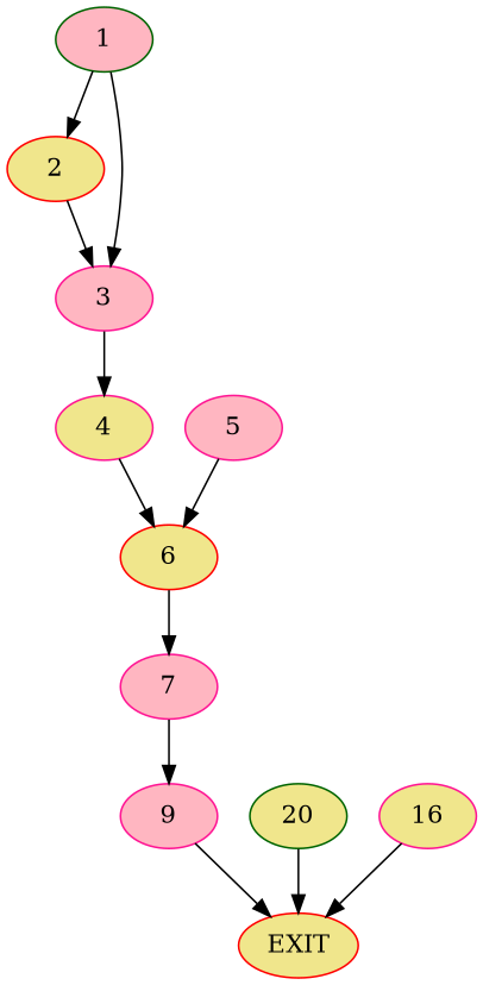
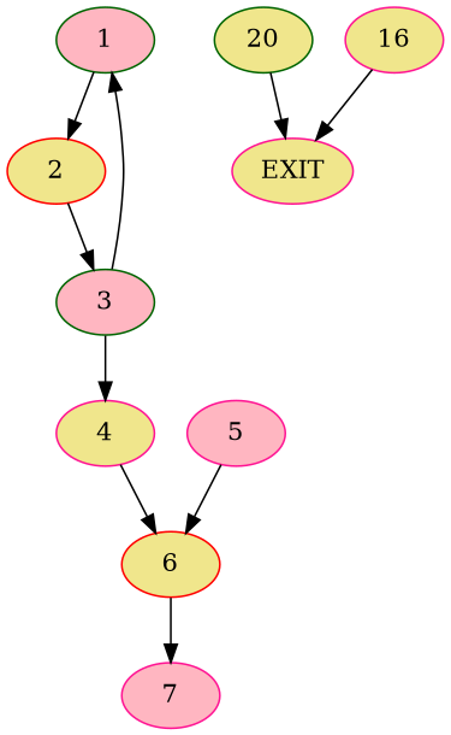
  digraph {
    node [color=deeppink fillcolor=khaki style=filled]
    1 [color=darkgreen fillcolor=lightpink]
    2 [color=red]
-   3 [fillcolor=lightpink]
+   3 [color=darkgreen fillcolor=lightpink]
    n4 [color=darkgreen label=20]
-   n5 [color=red label=EXIT]
+   n5 [label=EXIT]
    n6 [label=16]
    4
    6 [color=red]
    5 [fillcolor=lightpink]
    7 [fillcolor=lightpink]
-   9 [fillcolor=lightpink]
    1 -> 2
-   1 -> 3
+   3 -> 1
    2 -> 3
    3 -> 4
    n4 -> n5
    n6 -> n5
    4 -> 6
    6 -> 7
    5 -> 6
-   7 -> 9
-   9 -> n5
  }
